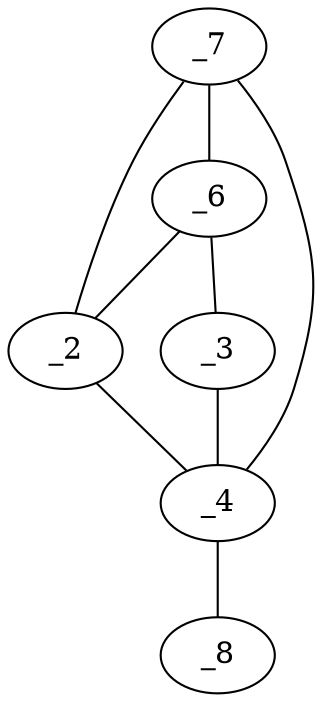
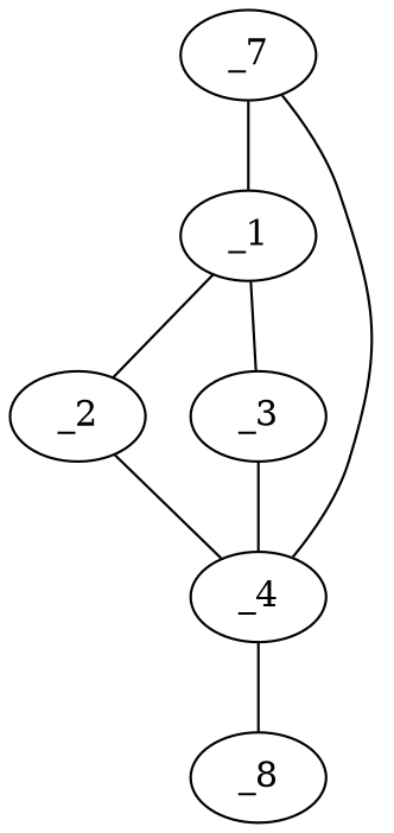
  graph {
    n1 [label=_7 x=1.77216 y=1.43517]
-   _1 [x=2.55477 y=3.23502 label=_6]
+   _1 [x=2.55477 y=3.23502]
    _2 [x=2.03176 y=0.395335]
    _4 [x=0.51 y=3]
    _3 [x=0.215491 y=0.388939]
    n6 [label=_8 x=0.867545 y=2.41716]
    n1 -- _1
-   n1 -- _2
    n1 -- _4
    _1 -- _2
    _1 -- _3
    _2 -- _4
    _4 -- n6
    _3 -- _4
  }
